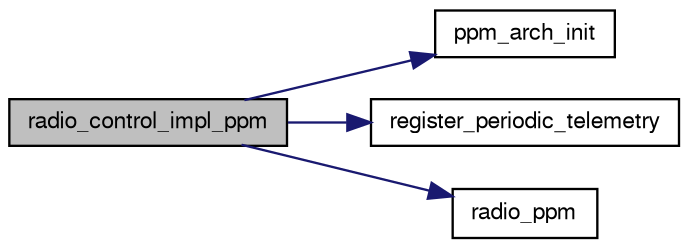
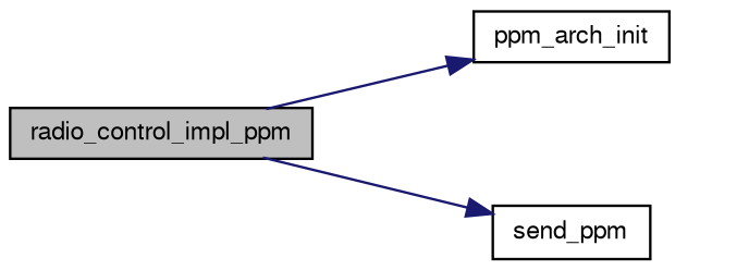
  digraph {
    rankdir=LR
    node [color=black fillcolor=white fontname=FreeSans fontsize=10 shape=record style=filled]
    edge [color=midnightblue fontname=FreeSans fontsize=10 labelfontname=FreeSans labelfontsize=10 style=solid]
    n1 [fillcolor=grey75 fontcolor=black height=0.2 label=radio_control_impl_ppm width=0.4]
    n2 [height=0.2 label=ppm_arch_init width=0.4]
-   n3 [height=0.2 label=register_periodic_telemetry width=0.4]
-   n4 [height=0.2 label=radio_ppm width=0.4]
+   n4 [height=0.2 label=send_ppm width=0.4]
    n1 -> n2
-   n1 -> n3
    n1 -> n4
  }
